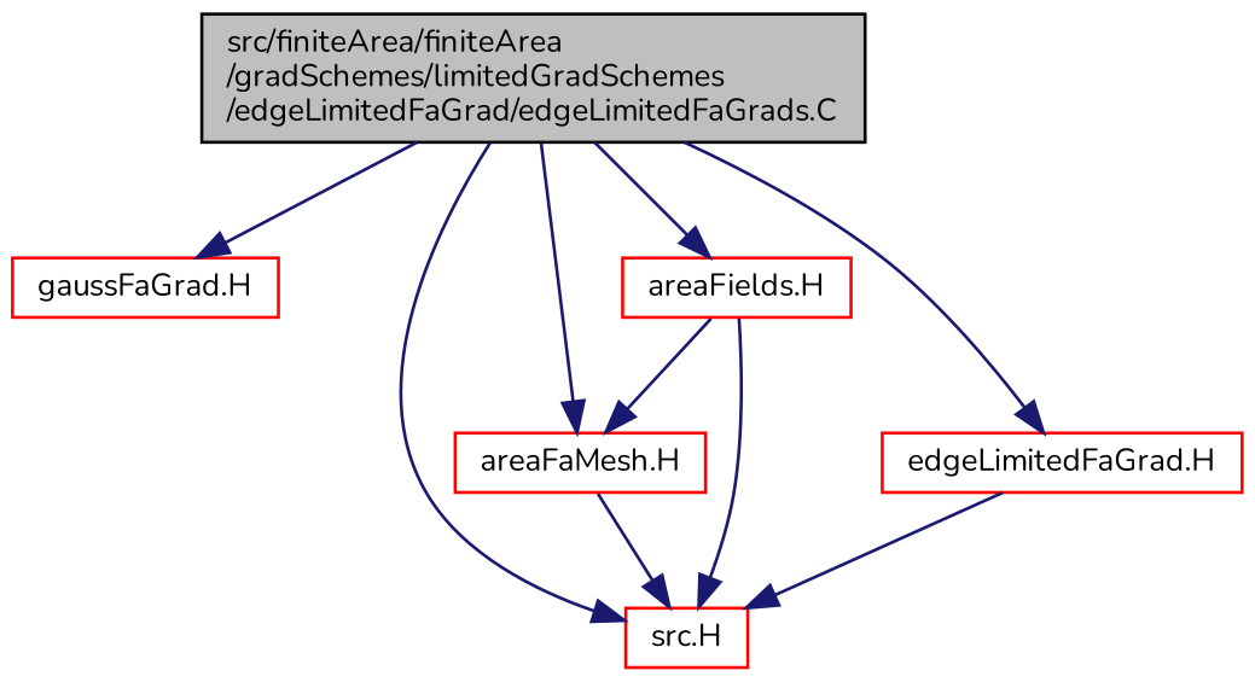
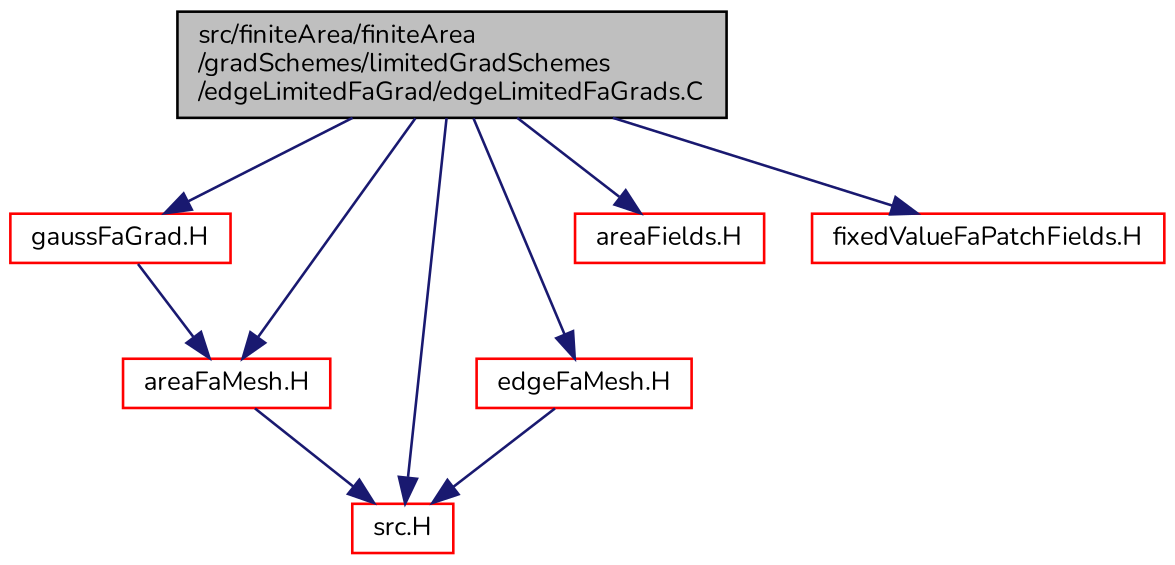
  digraph {
    fontname=Nunito
    node [color=red fontname=Nunito fontsize=10 shape=record]
    edge [color=midnightblue fontname=Nunito fontsize=10 labelfontname=Helvetica labelfontsize=10 style=solid]
    n1 [color=black fillcolor=grey75 fontcolor=black height=0.2 label="src/finiteArea/finiteArea\l/gradSchemes/limitedGradSchemes\l/edgeLimitedFaGrad/edgeLimitedFaGrads.C" style=filled width=0.4]
    n2 [height=0.2 label="gaussFaGrad.H" width=0.4]
    n3 [height=0.2 label="src.H" width=0.4]
    n4 [height=0.2 label="areaFaMesh.H" width=0.4]
-   n5 [height=0.2 label="edgeLimitedFaGrad.H" width=0.4]
+   n5 [height=0.2 label="edgeFaMesh.H" width=0.4]
    n6 [height=0.2 label="areaFields.H" width=0.4]
+   n7 [height=0.2 label="fixedValueFaPatchFields.H" width=0.4]
    n1 -> n2
    n1 -> n3
    n1 -> n4
    n1 -> n5
    n1 -> n6
+   n1 -> n7
    n4 -> n3
    n5 -> n3
-   n6 -> n3
-   n6 -> n4
+   n2 -> n4
  }
